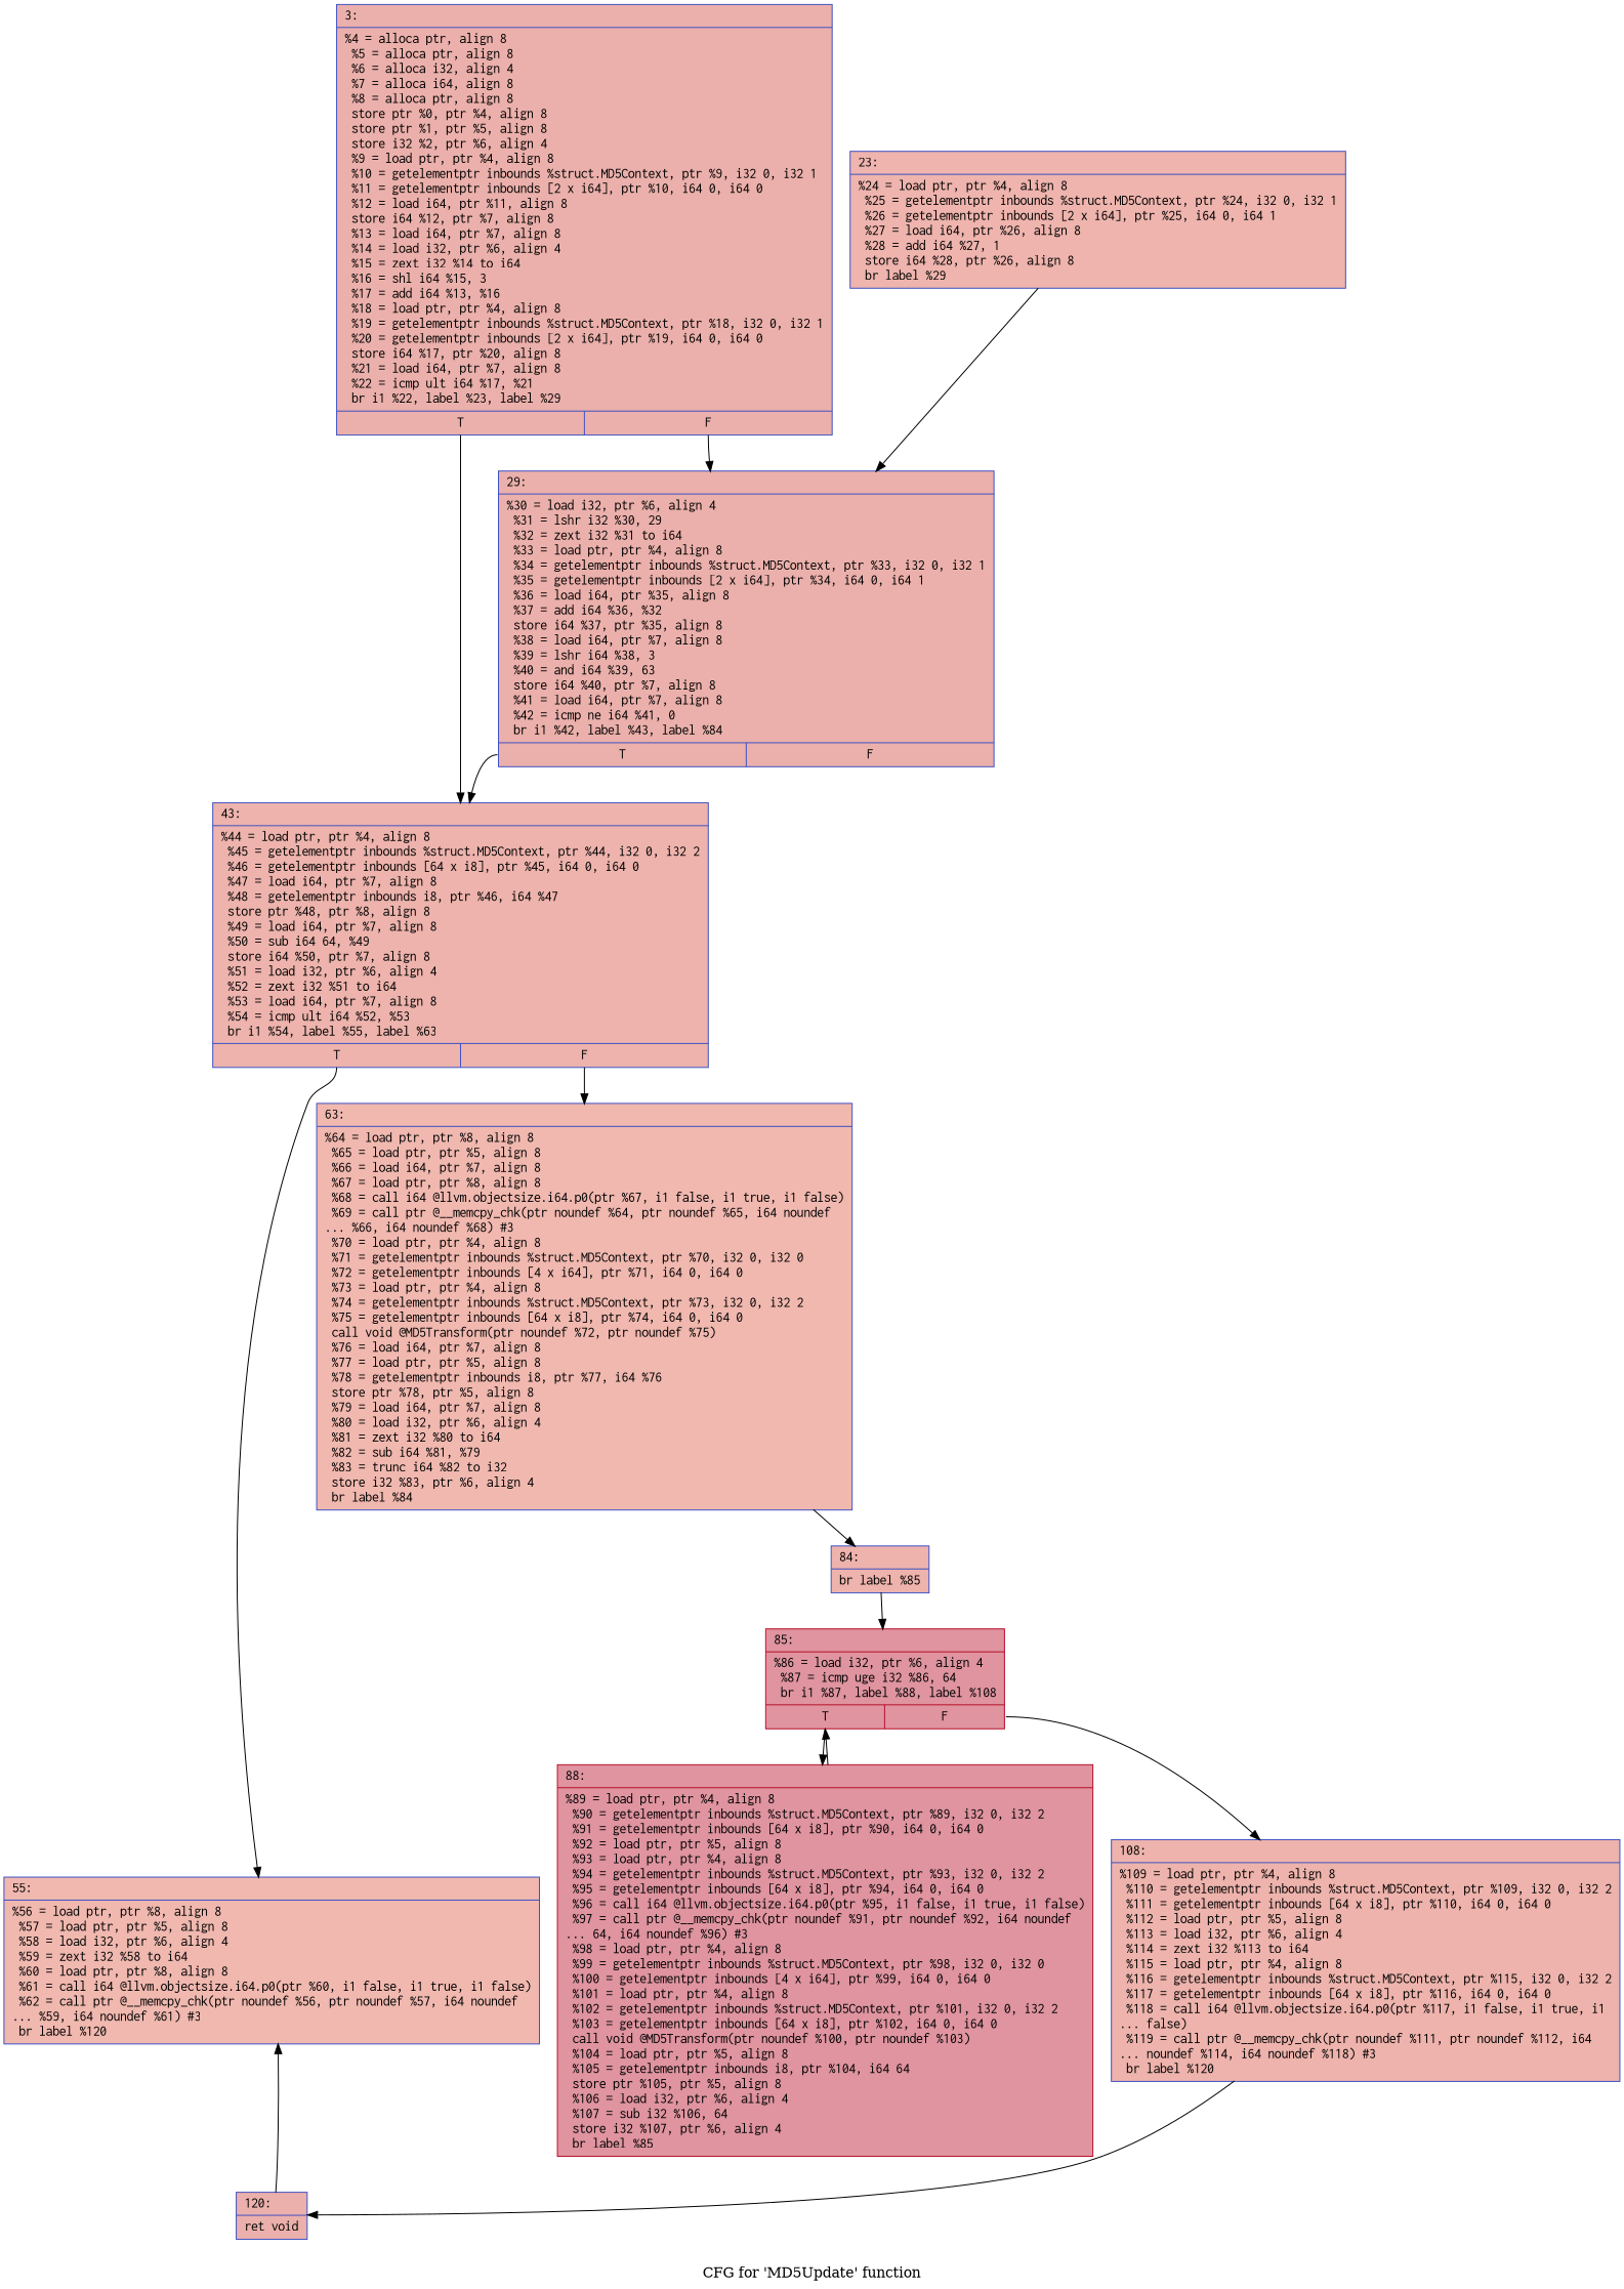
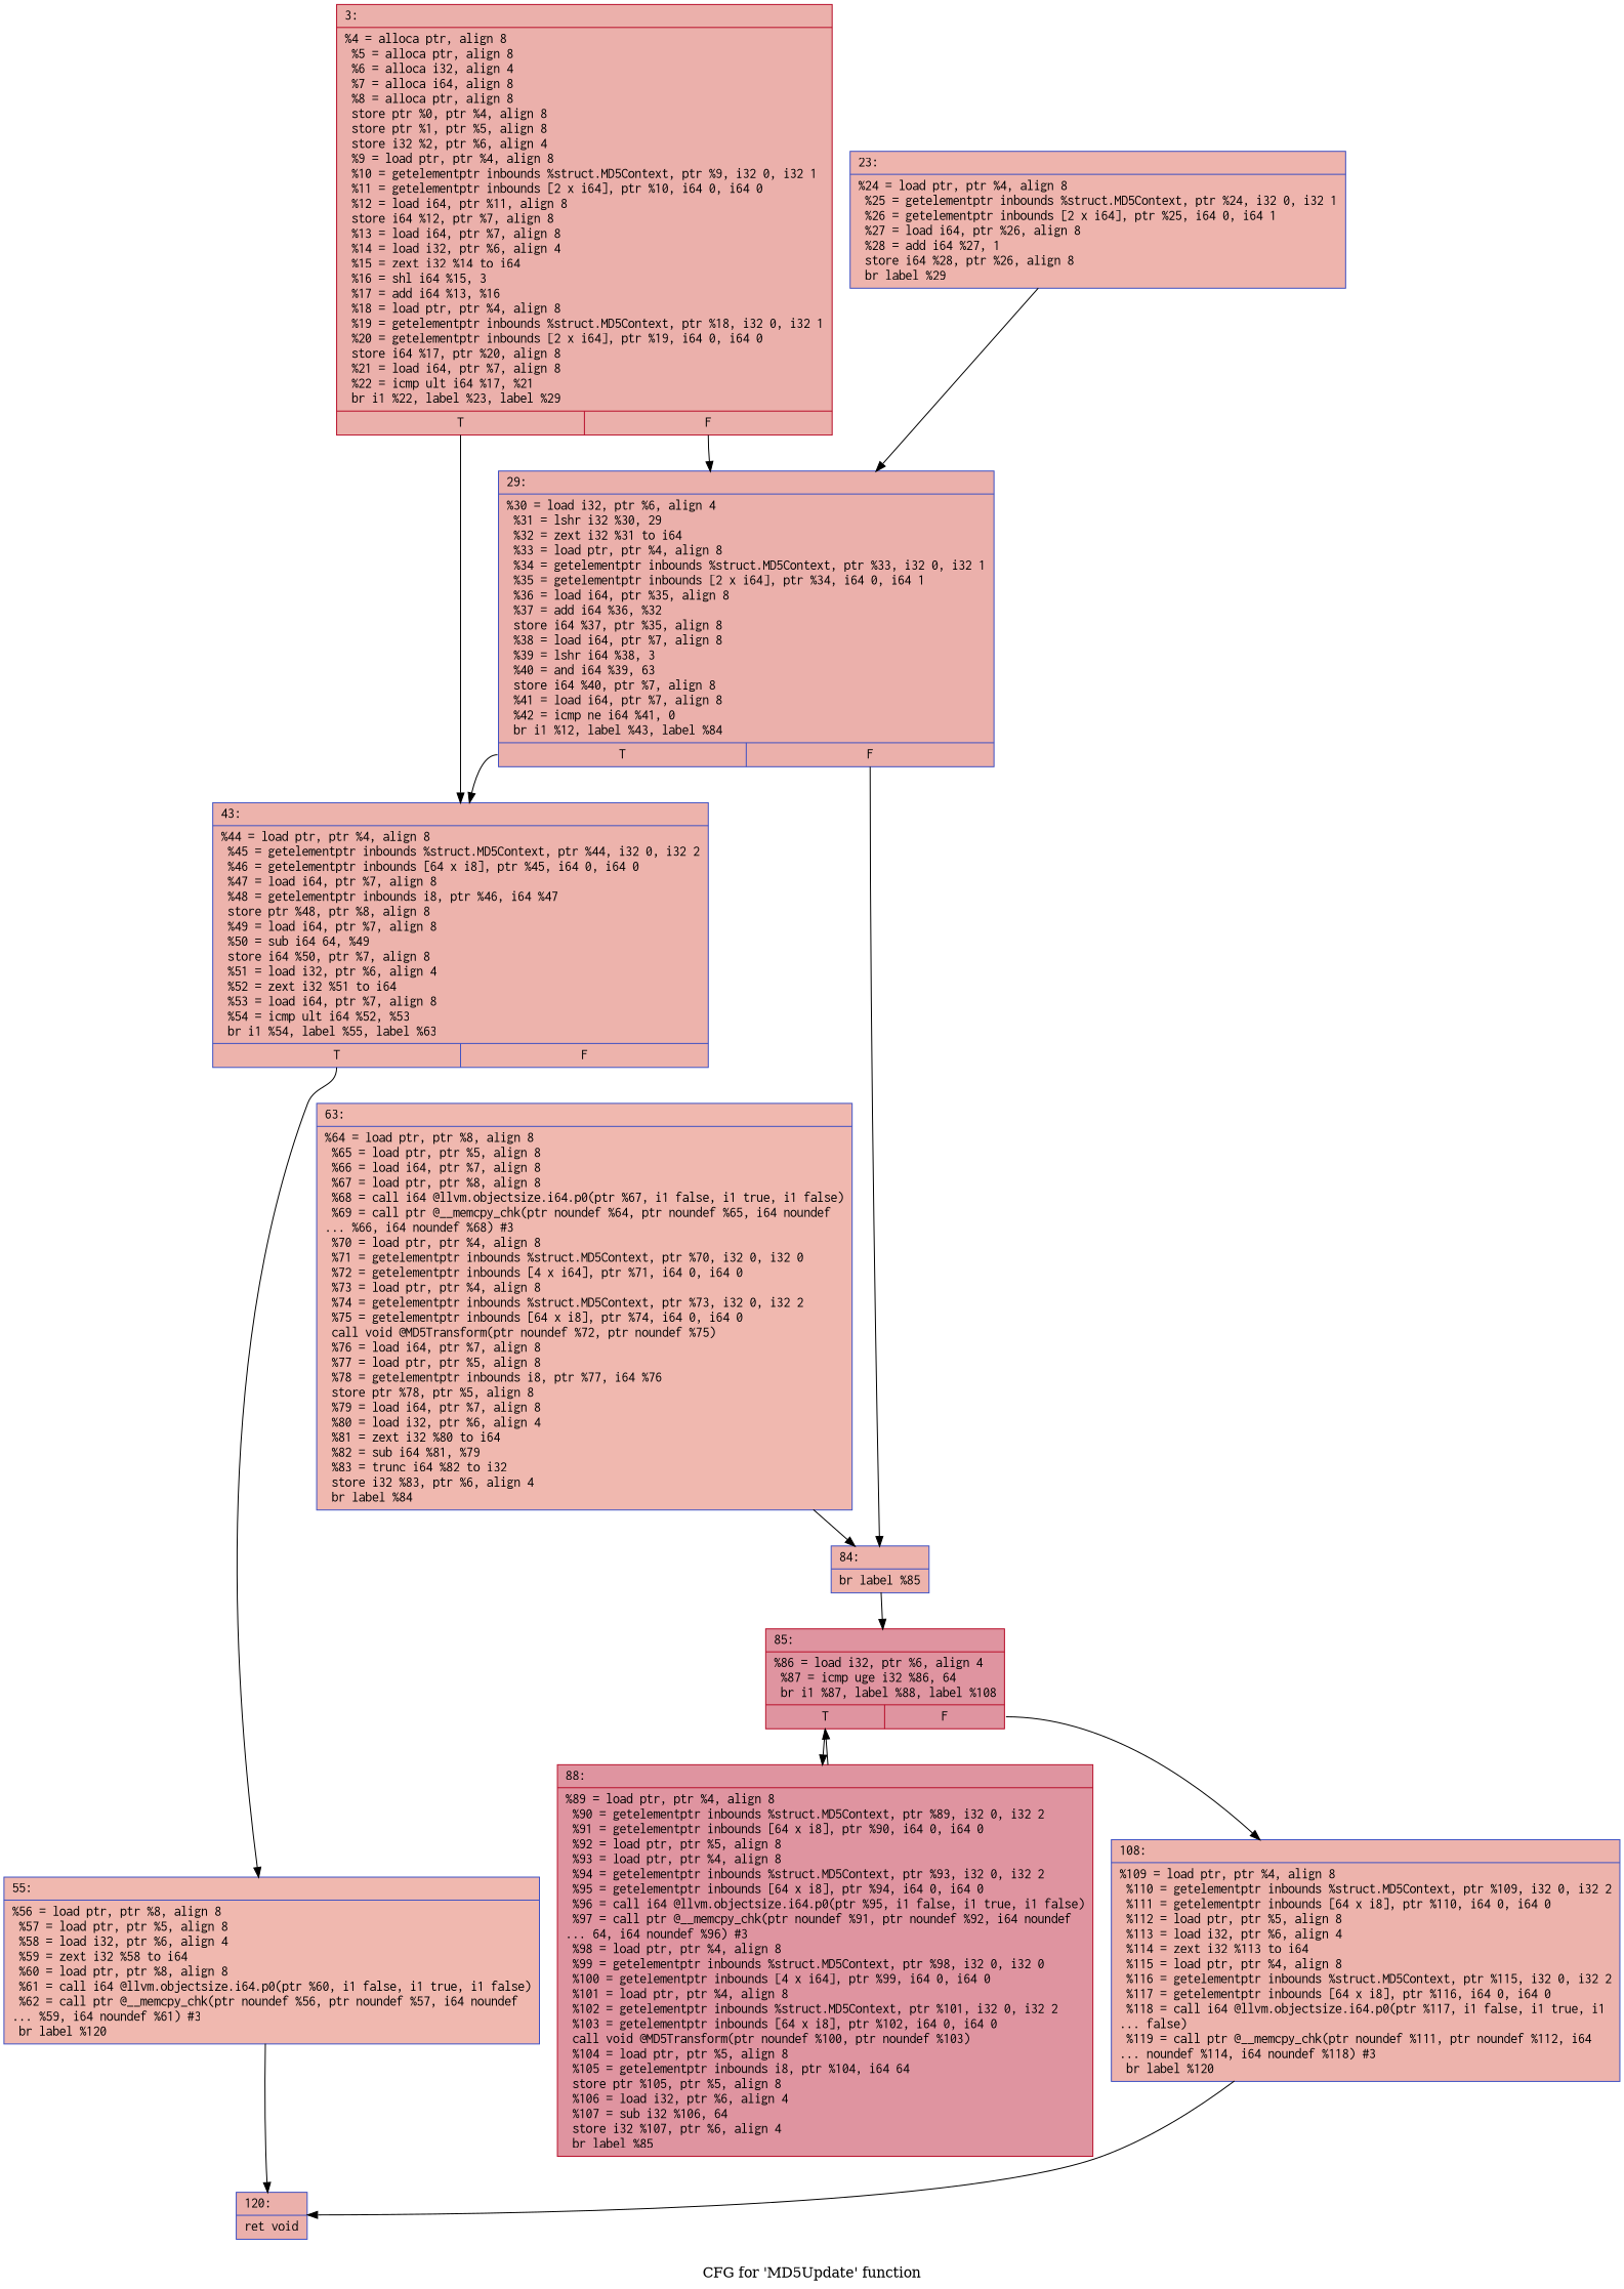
  digraph {
    label="CFG for 'MD5Update' function"
    node [color="#3d50c3ff" fillcolor="#d24b4070" fontname=Courier shape=record style=filled]
-   n1 [label="{3:\l|  %4 = alloca ptr, align 8\l  %5 = alloca ptr, align 8\l  %6 = alloca i32, align 4\l  %7 = alloca i64, align 8\l  %8 = alloca ptr, align 8\l  store ptr %0, ptr %4, align 8\l  store ptr %1, ptr %5, align 8\l  store i32 %2, ptr %6, align 4\l  %9 = load ptr, ptr %4, align 8\l  %10 = getelementptr inbounds %struct.MD5Context, ptr %9, i32 0, i32 1\l  %11 = getelementptr inbounds [2 x i64], ptr %10, i64 0, i64 0\l  %12 = load i64, ptr %11, align 8\l  store i64 %12, ptr %7, align 8\l  %13 = load i64, ptr %7, align 8\l  %14 = load i32, ptr %6, align 4\l  %15 = zext i32 %14 to i64\l  %16 = shl i64 %15, 3\l  %17 = add i64 %13, %16\l  %18 = load ptr, ptr %4, align 8\l  %19 = getelementptr inbounds %struct.MD5Context, ptr %18, i32 0, i32 1\l  %20 = getelementptr inbounds [2 x i64], ptr %19, i64 0, i64 0\l  store i64 %17, ptr %20, align 8\l  %21 = load i64, ptr %7, align 8\l  %22 = icmp ult i64 %17, %21\l  br i1 %22, label %23, label %29\l|{<s0>T|<s1>F}}"]
-   n2 [label="{29:\l|  %30 = load i32, ptr %6, align 4\l  %31 = lshr i32 %30, 29\l  %32 = zext i32 %31 to i64\l  %33 = load ptr, ptr %4, align 8\l  %34 = getelementptr inbounds %struct.MD5Context, ptr %33, i32 0, i32 1\l  %35 = getelementptr inbounds [2 x i64], ptr %34, i64 0, i64 1\l  %36 = load i64, ptr %35, align 8\l  %37 = add i64 %36, %32\l  store i64 %37, ptr %35, align 8\l  %38 = load i64, ptr %7, align 8\l  %39 = lshr i64 %38, 3\l  %40 = and i64 %39, 63\l  store i64 %40, ptr %7, align 8\l  %41 = load i64, ptr %7, align 8\l  %42 = icmp ne i64 %41, 0\l  br i1 %42, label %43, label %84\l|{<s0>T|<s1>F}}"]
+   n1 [color="#b70d28ff" label="{3:\l|  %4 = alloca ptr, align 8\l  %5 = alloca ptr, align 8\l  %6 = alloca i32, align 4\l  %7 = alloca i64, align 8\l  %8 = alloca ptr, align 8\l  store ptr %0, ptr %4, align 8\l  store ptr %1, ptr %5, align 8\l  store i32 %2, ptr %6, align 4\l  %9 = load ptr, ptr %4, align 8\l  %10 = getelementptr inbounds %struct.MD5Context, ptr %9, i32 0, i32 1\l  %11 = getelementptr inbounds [2 x i64], ptr %10, i64 0, i64 0\l  %12 = load i64, ptr %11, align 8\l  store i64 %12, ptr %7, align 8\l  %13 = load i64, ptr %7, align 8\l  %14 = load i32, ptr %6, align 4\l  %15 = zext i32 %14 to i64\l  %16 = shl i64 %15, 3\l  %17 = add i64 %13, %16\l  %18 = load ptr, ptr %4, align 8\l  %19 = getelementptr inbounds %struct.MD5Context, ptr %18, i32 0, i32 1\l  %20 = getelementptr inbounds [2 x i64], ptr %19, i64 0, i64 0\l  store i64 %17, ptr %20, align 8\l  %21 = load i64, ptr %7, align 8\l  %22 = icmp ult i64 %17, %21\l  br i1 %22, label %23, label %29\l|{<s0>T|<s1>F}}"]
+   n2 [label="{29:\l|  %30 = load i32, ptr %6, align 4\l  %31 = lshr i32 %30, 29\l  %32 = zext i32 %31 to i64\l  %33 = load ptr, ptr %4, align 8\l  %34 = getelementptr inbounds %struct.MD5Context, ptr %33, i32 0, i32 1\l  %35 = getelementptr inbounds [2 x i64], ptr %34, i64 0, i64 1\l  %36 = load i64, ptr %35, align 8\l  %37 = add i64 %36, %32\l  store i64 %37, ptr %35, align 8\l  %38 = load i64, ptr %7, align 8\l  %39 = lshr i64 %38, 3\l  %40 = and i64 %39, 63\l  store i64 %40, ptr %7, align 8\l  %41 = load i64, ptr %7, align 8\l  %42 = icmp ne i64 %41, 0\l  br i1 %12, label %43, label %84\l|{<s0>T|<s1>F}}"]
    n3 [fillcolor="#d6524470" label="{43:\l|  %44 = load ptr, ptr %4, align 8\l  %45 = getelementptr inbounds %struct.MD5Context, ptr %44, i32 0, i32 2\l  %46 = getelementptr inbounds [64 x i8], ptr %45, i64 0, i64 0\l  %47 = load i64, ptr %7, align 8\l  %48 = getelementptr inbounds i8, ptr %46, i64 %47\l  store ptr %48, ptr %8, align 8\l  %49 = load i64, ptr %7, align 8\l  %50 = sub i64 64, %49\l  store i64 %50, ptr %7, align 8\l  %51 = load i32, ptr %6, align 4\l  %52 = zext i32 %51 to i64\l  %53 = load i64, ptr %7, align 8\l  %54 = icmp ult i64 %52, %53\l  br i1 %54, label %55, label %63\l|{<s0>T|<s1>F}}"]
    n4 [fillcolor="#d8564670" label="{23:\l|  %24 = load ptr, ptr %4, align 8\l  %25 = getelementptr inbounds %struct.MD5Context, ptr %24, i32 0, i32 1\l  %26 = getelementptr inbounds [2 x i64], ptr %25, i64 0, i64 1\l  %27 = load i64, ptr %26, align 8\l  %28 = add i64 %27, 1\l  store i64 %28, ptr %26, align 8\l  br label %29\l}"]
    n5 [fillcolor="#d6524470" label="{84:\l|  br label %85\l}"]
    n6 [fillcolor="#dc5d4a70" label="{55:\l|  %56 = load ptr, ptr %8, align 8\l  %57 = load ptr, ptr %5, align 8\l  %58 = load i32, ptr %6, align 4\l  %59 = zext i32 %58 to i64\l  %60 = load ptr, ptr %8, align 8\l  %61 = call i64 @llvm.objectsize.i64.p0(ptr %60, i1 false, i1 true, i1 false)\l  %62 = call ptr @__memcpy_chk(ptr noundef %56, ptr noundef %57, i64 noundef\l... %59, i64 noundef %61) #3\l  br label %120\l}"]
    n7 [fillcolor="#dc5d4a70" label="{63:\l|  %64 = load ptr, ptr %8, align 8\l  %65 = load ptr, ptr %5, align 8\l  %66 = load i64, ptr %7, align 8\l  %67 = load ptr, ptr %8, align 8\l  %68 = call i64 @llvm.objectsize.i64.p0(ptr %67, i1 false, i1 true, i1 false)\l  %69 = call ptr @__memcpy_chk(ptr noundef %64, ptr noundef %65, i64 noundef\l... %66, i64 noundef %68) #3\l  %70 = load ptr, ptr %4, align 8\l  %71 = getelementptr inbounds %struct.MD5Context, ptr %70, i32 0, i32 0\l  %72 = getelementptr inbounds [4 x i64], ptr %71, i64 0, i64 0\l  %73 = load ptr, ptr %4, align 8\l  %74 = getelementptr inbounds %struct.MD5Context, ptr %73, i32 0, i32 2\l  %75 = getelementptr inbounds [64 x i8], ptr %74, i64 0, i64 0\l  call void @MD5Transform(ptr noundef %72, ptr noundef %75)\l  %76 = load i64, ptr %7, align 8\l  %77 = load ptr, ptr %5, align 8\l  %78 = getelementptr inbounds i8, ptr %77, i64 %76\l  store ptr %78, ptr %5, align 8\l  %79 = load i64, ptr %7, align 8\l  %80 = load i32, ptr %6, align 4\l  %81 = zext i32 %80 to i64\l  %82 = sub i64 %81, %79\l  %83 = trunc i64 %82 to i32\l  store i32 %83, ptr %6, align 4\l  br label %84\l}"]
    n8 [color="#b70d28ff" fillcolor="#b70d2870" label="{85:\l|  %86 = load i32, ptr %6, align 4\l  %87 = icmp uge i32 %86, 64\l  br i1 %87, label %88, label %108\l|{<s0>T|<s1>F}}"]
    n9 [label="{120:\l|  ret void\l}"]
    n10 [color="#b70d28ff" fillcolor="#b70d2870" label="{88:\l|  %89 = load ptr, ptr %4, align 8\l  %90 = getelementptr inbounds %struct.MD5Context, ptr %89, i32 0, i32 2\l  %91 = getelementptr inbounds [64 x i8], ptr %90, i64 0, i64 0\l  %92 = load ptr, ptr %5, align 8\l  %93 = load ptr, ptr %4, align 8\l  %94 = getelementptr inbounds %struct.MD5Context, ptr %93, i32 0, i32 2\l  %95 = getelementptr inbounds [64 x i8], ptr %94, i64 0, i64 0\l  %96 = call i64 @llvm.objectsize.i64.p0(ptr %95, i1 false, i1 true, i1 false)\l  %97 = call ptr @__memcpy_chk(ptr noundef %91, ptr noundef %92, i64 noundef\l... 64, i64 noundef %96) #3\l  %98 = load ptr, ptr %4, align 8\l  %99 = getelementptr inbounds %struct.MD5Context, ptr %98, i32 0, i32 0\l  %100 = getelementptr inbounds [4 x i64], ptr %99, i64 0, i64 0\l  %101 = load ptr, ptr %4, align 8\l  %102 = getelementptr inbounds %struct.MD5Context, ptr %101, i32 0, i32 2\l  %103 = getelementptr inbounds [64 x i8], ptr %102, i64 0, i64 0\l  call void @MD5Transform(ptr noundef %100, ptr noundef %103)\l  %104 = load ptr, ptr %5, align 8\l  %105 = getelementptr inbounds i8, ptr %104, i64 64\l  store ptr %105, ptr %5, align 8\l  %106 = load i32, ptr %6, align 4\l  %107 = sub i32 %106, 64\l  store i32 %107, ptr %6, align 4\l  br label %85\l}"]
    n11 [fillcolor="#d6524470" label="{108:\l|  %109 = load ptr, ptr %4, align 8\l  %110 = getelementptr inbounds %struct.MD5Context, ptr %109, i32 0, i32 2\l  %111 = getelementptr inbounds [64 x i8], ptr %110, i64 0, i64 0\l  %112 = load ptr, ptr %5, align 8\l  %113 = load i32, ptr %6, align 4\l  %114 = zext i32 %113 to i64\l  %115 = load ptr, ptr %4, align 8\l  %116 = getelementptr inbounds %struct.MD5Context, ptr %115, i32 0, i32 2\l  %117 = getelementptr inbounds [64 x i8], ptr %116, i64 0, i64 0\l  %118 = call i64 @llvm.objectsize.i64.p0(ptr %117, i1 false, i1 true, i1\l... false)\l  %119 = call ptr @__memcpy_chk(ptr noundef %111, ptr noundef %112, i64\l... noundef %114, i64 noundef %118) #3\l  br label %120\l}"]
    n1 -> n2 [tailport=s1]
    n1 -> n3 [tailport=s0]
    n2 -> n3 [tailport=s0]
+   n2 -> n5 [tailport=s1]
    n3 -> n6 [tailport=s0]
-   n3 -> n7 [tailport=s1]
    n4 -> n2
    n5 -> n8
-   n9 -> n6
+   n6 -> n9
    n7 -> n5
    n8 -> n10 [tailport=s0]
    n8 -> n11 [tailport=s1]
    n10 -> n8
    n11 -> n9
  }
